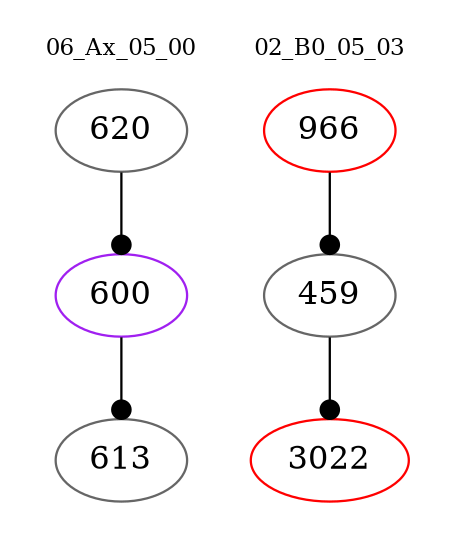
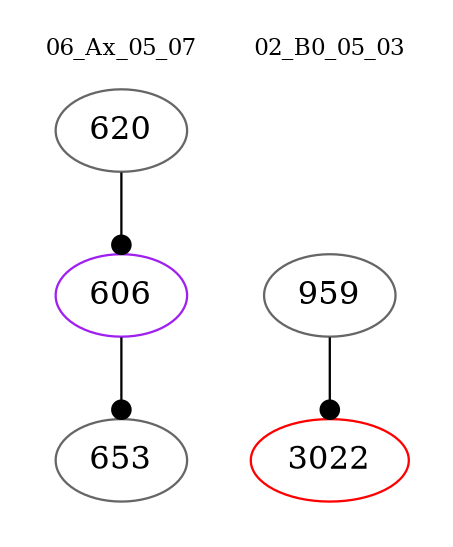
  digraph {
    node [color=gray40]
    edge [arrowhead=dot color=black]
    n1 [label=620]
-   n2 [color=purple label=600]
-   n3 [label=613]
-   n4 [color=red label=966]
-   n5 [label=459]
+   n2 [color=purple label=606]
+   n3 [label=653]
+   n5 [label=959]
    n6 [color=red label=3022]
    subgraph cluster_1 {
      color=white
      fontsize=10
-     label="06_Ax_05_00"
+     label="06_Ax_05_07"
      n1
      n2
      n3
    }
    subgraph cluster_2 {
      color=white
      fontsize=10
      label="02_B0_05_03"
-     n4
      n5
      n6
    }
    n1 -> n2
    n2 -> n3
-   n4 -> n5
    n5 -> n6
  }
